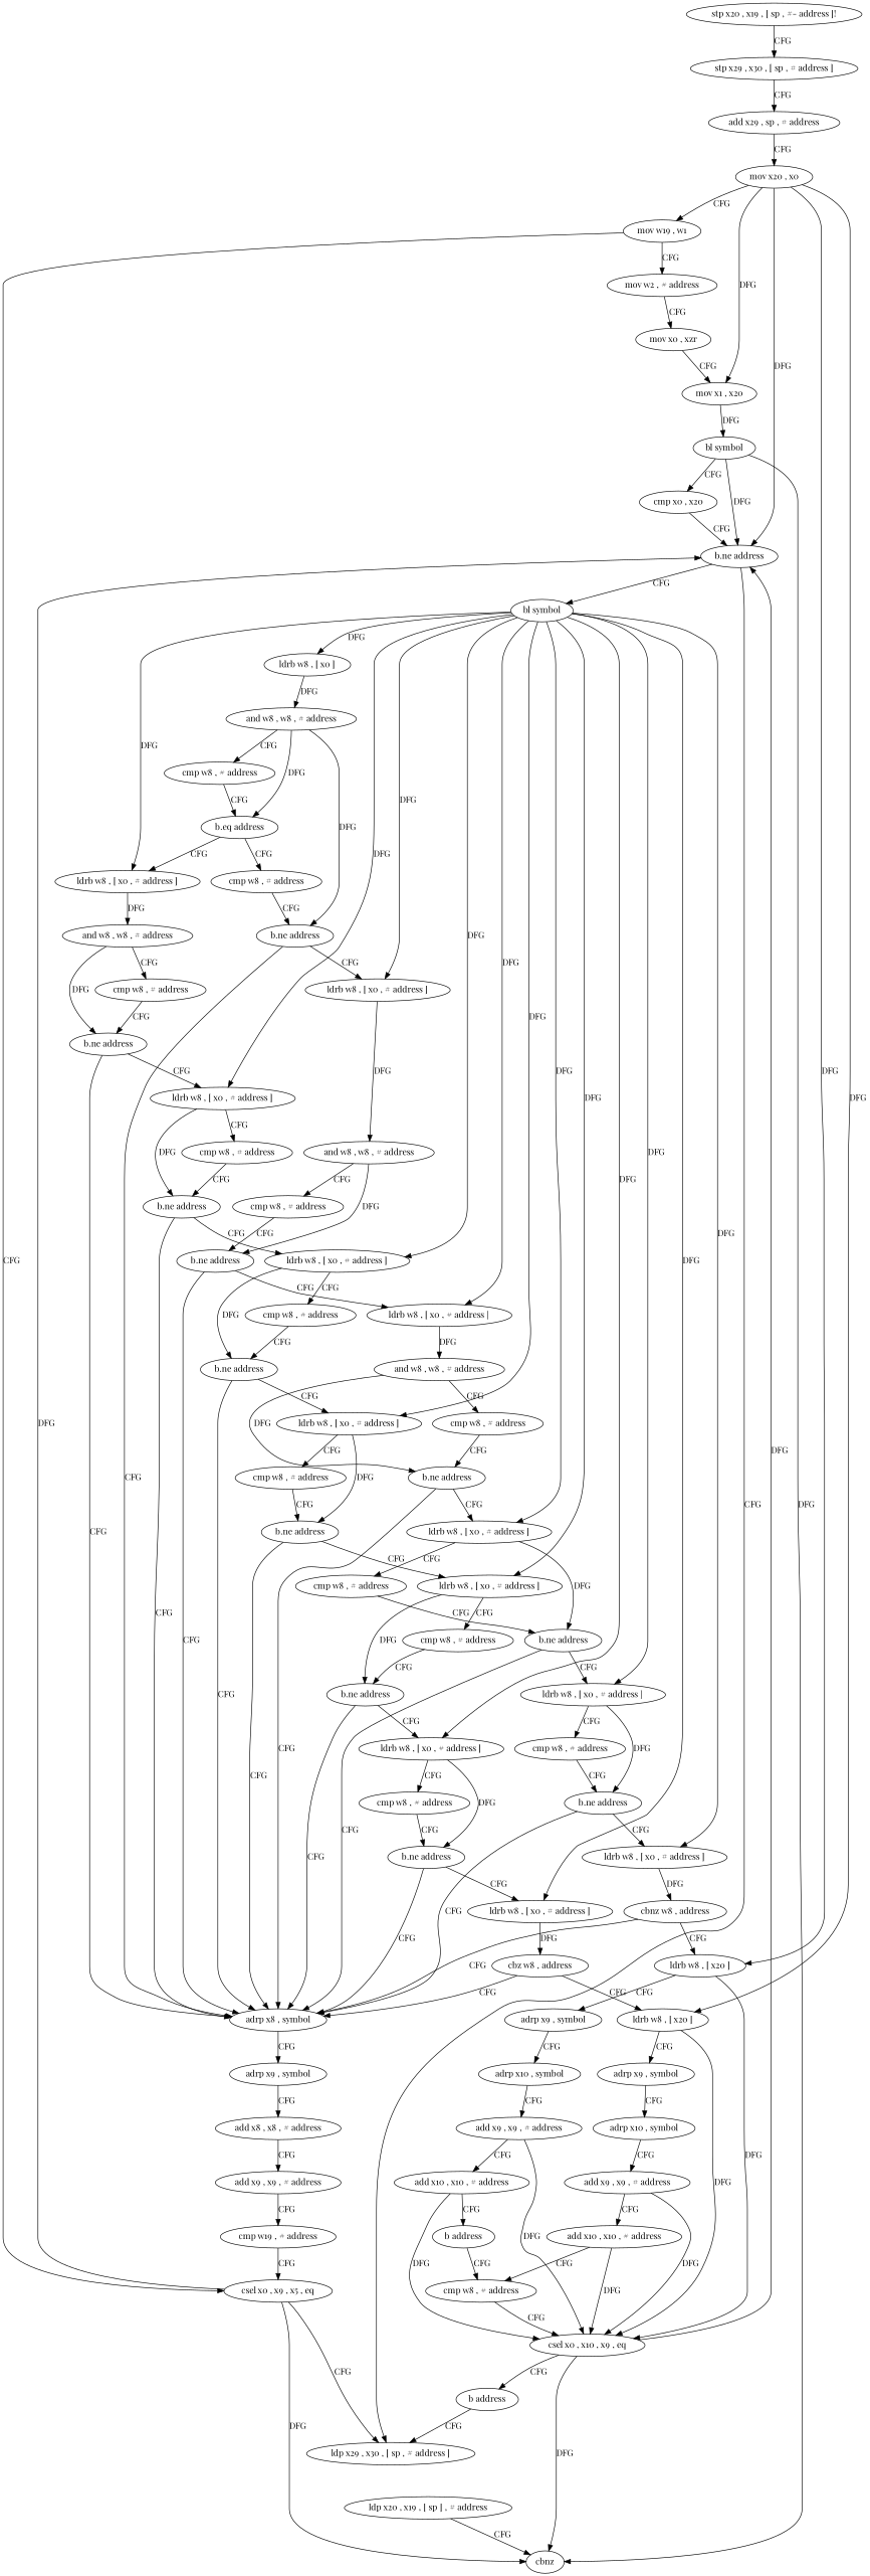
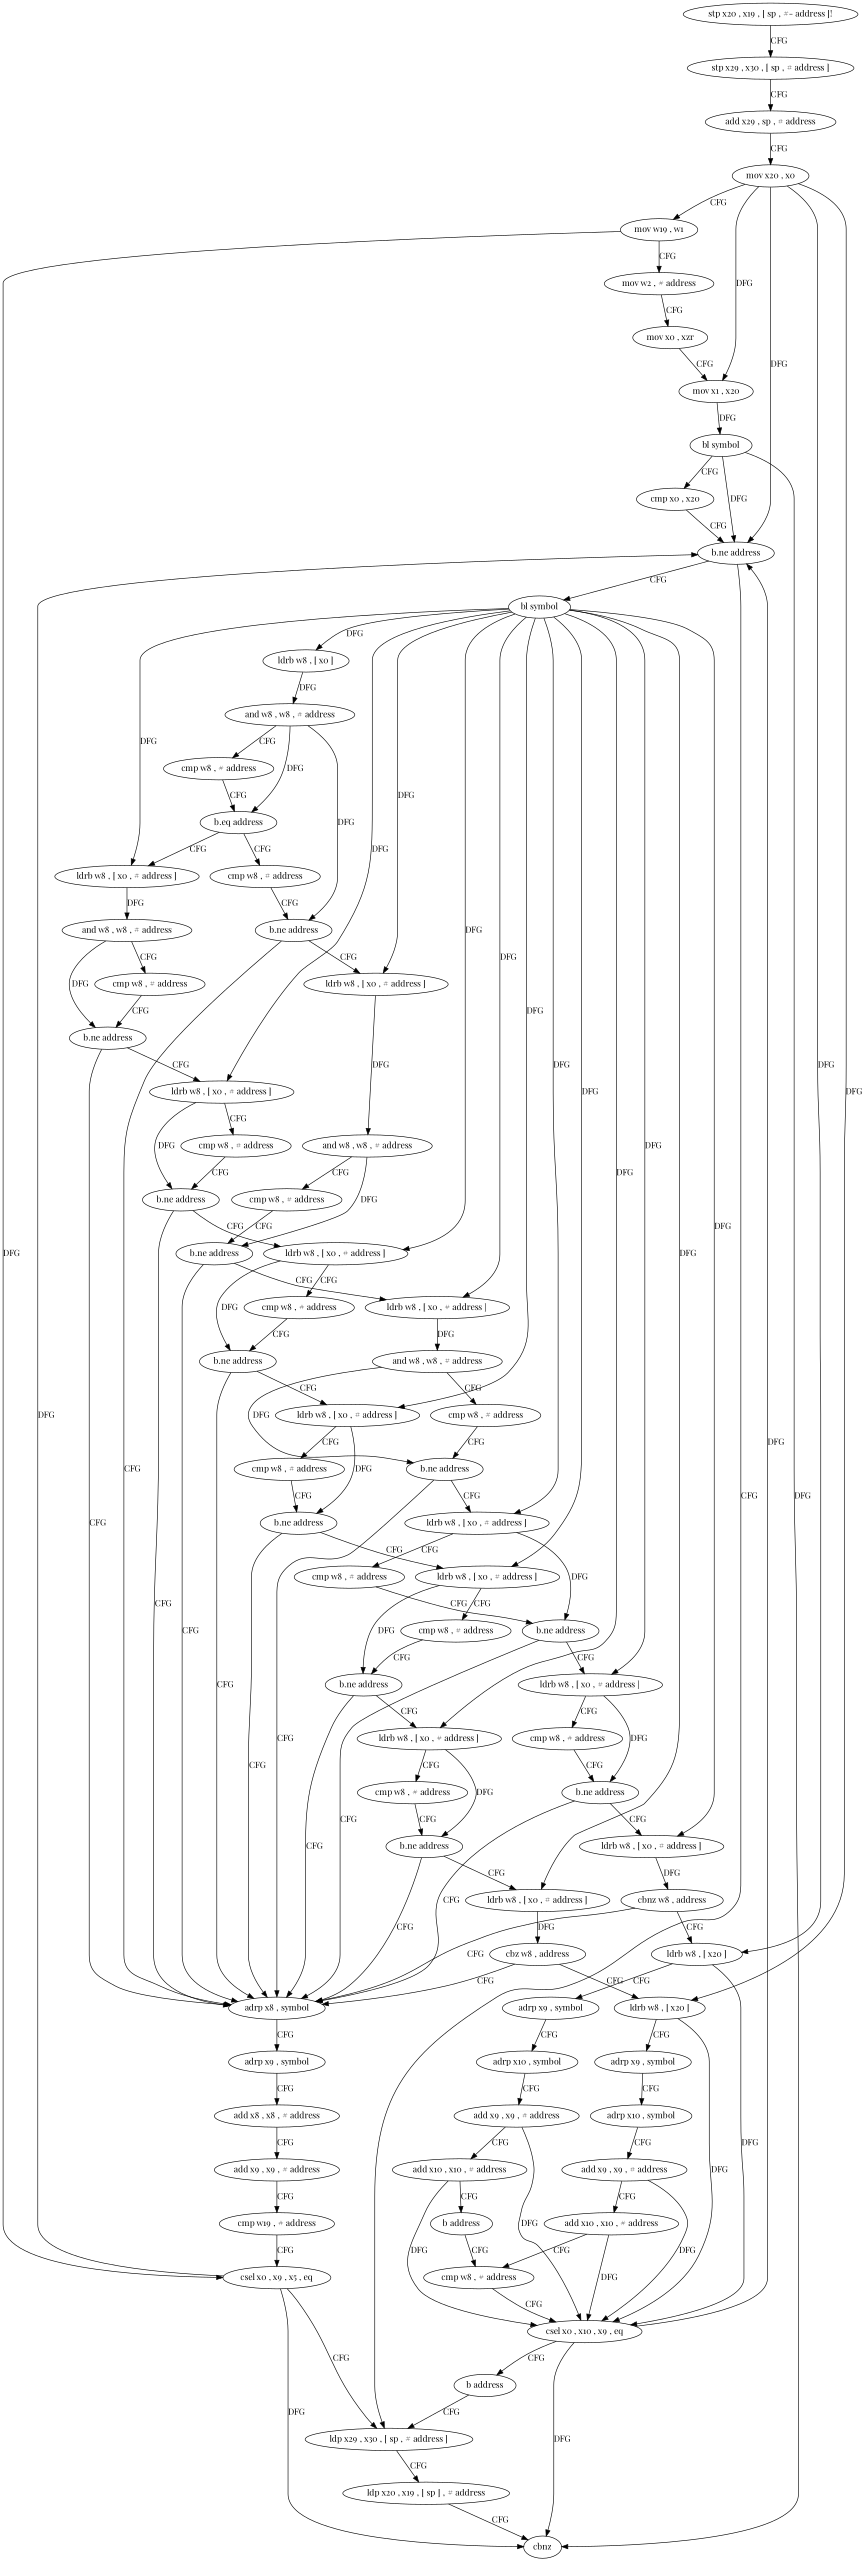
  digraph {
    fontname="Playfair Display"
    node [fontname="Playfair Display"]
    edge [fontname="Playfair Display"]
    n1 [label="stp x20 , x19 , [ sp , #- address ]!"]
    n2 [label="stp x29 , x30 , [ sp , # address ]"]
    n3 [label="add x29 , sp , # address"]
    n4 [label="mov x20 , x0"]
    n5 [label="mov w19 , w1"]
    n6 [label="mov x1 , x20"]
    n7 [label="b.ne address"]
    n8 [label="ldrb w8 , [ x20 ]"]
    n9 [label="ldrb w8 , [ x20 ]"]
    n10 [label="mov w2 , # address"]
    n11 [label="csel x0 , x9 , x5 , eq"]
    n12 [label="bl symbol"]
    n13 [label="ldp x29 , x30 , [ sp , # address ]"]
    n14 [label="bl symbol"]
    n15 [label="adrp x9 , symbol"]
    n16 [label="csel x0 , x10 , x9 , eq"]
    n17 [label="adrp x9 , symbol"]
    n18 [label="mov x0 , xzr"]
    n19 [label=cbnz]
    n20 [label="cmp x0 , x20"]
    n21 [label="ldp x20 , x19 , [ sp ] , # address"]
    n22 [label="ldrb w8 , [ x0 ]"]
    n23 [label="ldrb w8 , [ x0 , # address ]"]
    n24 [label="ldrb w8 , [ x0 , # address ]"]
    n25 [label="ldrb w8 , [ x0 , # address ]"]
    n26 [label="ldrb w8 , [ x0 , # address ]"]
    n27 [label="ldrb w8 , [ x0 , # address ]"]
    n28 [label="ldrb w8 , [ x0 , # address ]"]
    n29 [label="ldrb w8 , [ x0 , # address ]"]
    n30 [label="ldrb w8 , [ x0 , # address ]"]
    n31 [label="ldrb w8 , [ x0 , # address ]"]
    n32 [label="ldrb w8 , [ x0 , # address ]"]
    n33 [label="ldrb w8 , [ x0 , # address ]"]
    n34 [label="ldrb w8 , [ x0 , # address ]"]
    n35 [label="and w8 , w8 , # address"]
    n36 [label="and w8 , w8 , # address"]
    n37 [label="cmp w8 , # address"]
    n38 [label="b.ne address"]
    n39 [label="and w8 , w8 , # address"]
    n40 [label="cmp w8 , # address"]
    n41 [label="b.ne address"]
    n42 [label="and w8 , w8 , # address"]
    n43 [label="cmp w8 , # address"]
    n44 [label="b.ne address"]
    n45 [label="cmp w8 , # address"]
    n46 [label="b.ne address"]
    n47 [label="cmp w8 , # address"]
    n48 [label="b.ne address"]
    n49 [label="cmp w8 , # address"]
    n50 [label="b.ne address"]
    n51 [label="cmp w8 , # address"]
    n52 [label="b.ne address"]
    n53 [label="cbnz w8 , address"]
    n54 [label="cbz w8 , address"]
    n55 [label="cmp w8 , # address"]
    n56 [label="b.eq address"]
    n57 [label="b.ne address"]
    n58 [label="cmp w8 , # address"]
    n59 [label="adrp x8 , symbol"]
    n60 [label="cmp w8 , # address"]
    n61 [label="b.ne address"]
    n62 [label="adrp x9 , symbol"]
    n63 [label="add x8 , x8 , # address"]
    n64 [label="cmp w8 , # address"]
    n65 [label="b.ne address"]
    n66 [label="add x9 , x9 , # address"]
    n67 [label="cmp w19 , # address"]
    n68 [label="cmp w8 , # address"]
    n69 [label="b.ne address"]
    n70 [label="adrp x10 , symbol"]
    n71 [label="b address"]
    n72 [label="adrp x10 , symbol"]
    n73 [label="add x9 , x9 , # address"]
    n74 [label="add x10 , x10 , # address"]
    n75 [label="b address"]
    n76 [label="cmp w8 , # address"]
    n77 [label="add x9 , x9 , # address"]
    n78 [label="add x10 , x10 , # address"]
    n1 -> n2 [label=CFG]
    n2 -> n3 [label=CFG]
    n3 -> n4 [label=CFG]
    n4 -> n5 [label=CFG]
    n4 -> n6 [label=DFG]
    n4 -> n7 [label=DFG]
    n4 -> n8 [label=DFG]
    n4 -> n9 [label=DFG]
    n5 -> n10 [label=CFG]
-   n5 -> n11 [label=CFG]
+   n5 -> n11 [label=DFG]
    n6 -> n12 [label=DFG]
    n7 -> n13 [label=CFG]
    n7 -> n14 [label=CFG]
    n8 -> n15 [label=CFG]
    n8 -> n16 [label=DFG]
    n9 -> n16 [label=DFG]
    n9 -> n17 [label=CFG]
    n10 -> n18 [label=CFG]
    n11 -> n7 [label=DFG]
    n11 -> n13 [label=CFG]
    n11 -> n19 [label=DFG]
    n12 -> n7 [label=DFG]
    n12 -> n19 [label=DFG]
    n12 -> n20 [label=CFG]
+   n13 -> n21 [label=CFG]
    n14 -> n22 [label=DFG]
    n14 -> n23 [label=DFG]
    n14 -> n24 [label=DFG]
    n14 -> n25 [label=DFG]
    n14 -> n26 [label=DFG]
    n14 -> n27 [label=DFG]
    n14 -> n28 [label=DFG]
    n14 -> n29 [label=DFG]
    n14 -> n30 [label=DFG]
    n14 -> n31 [label=DFG]
    n14 -> n32 [label=DFG]
    n14 -> n33 [label=DFG]
    n14 -> n34 [label=DFG]
    n15 -> n70 [label=CFG]
    n16 -> n7 [label=DFG]
    n16 -> n19 [label=DFG]
    n16 -> n71 [label=CFG]
    n17 -> n72 [label=CFG]
    n18 -> n6 [label=CFG]
    n20 -> n7 [label=CFG]
    n21 -> n19 [label=CFG]
    n22 -> n35 [label=DFG]
    n23 -> n36 [label=DFG]
    n24 -> n37 [label=CFG]
    n24 -> n38 [label=DFG]
    n25 -> n39 [label=DFG]
    n26 -> n40 [label=CFG]
    n26 -> n41 [label=DFG]
    n27 -> n42 [label=DFG]
    n28 -> n43 [label=CFG]
    n28 -> n44 [label=DFG]
    n29 -> n45 [label=CFG]
    n29 -> n46 [label=DFG]
    n30 -> n47 [label=CFG]
    n30 -> n48 [label=DFG]
    n31 -> n49 [label=CFG]
    n31 -> n50 [label=DFG]
    n32 -> n51 [label=CFG]
    n32 -> n52 [label=DFG]
    n33 -> n53 [label=DFG]
    n34 -> n54 [label=DFG]
    n35 -> n55 [label=CFG]
    n35 -> n56 [label=DFG]
    n35 -> n57 [label=DFG]
    n36 -> n60 [label=CFG]
    n36 -> n61 [label=DFG]
    n37 -> n38 [label=CFG]
    n38 -> n26 [label=CFG]
    n38 -> n59 [label=CFG]
    n39 -> n64 [label=CFG]
    n39 -> n65 [label=DFG]
    n40 -> n41 [label=CFG]
    n41 -> n28 [label=CFG]
    n41 -> n59 [label=CFG]
    n42 -> n68 [label=CFG]
    n42 -> n69 [label=DFG]
    n43 -> n44 [label=CFG]
    n44 -> n30 [label=CFG]
    n44 -> n59 [label=CFG]
    n45 -> n46 [label=CFG]
    n46 -> n31 [label=CFG]
    n46 -> n59 [label=CFG]
    n47 -> n48 [label=CFG]
    n48 -> n32 [label=CFG]
    n48 -> n59 [label=CFG]
    n49 -> n50 [label=CFG]
    n50 -> n33 [label=CFG]
    n50 -> n59 [label=CFG]
    n51 -> n52 [label=CFG]
    n52 -> n34 [label=CFG]
    n52 -> n59 [label=CFG]
    n53 -> n8 [label=CFG]
    n53 -> n59 [label=CFG]
    n54 -> n9 [label=CFG]
    n54 -> n59 [label=CFG]
    n55 -> n56 [label=CFG]
    n56 -> n23 [label=CFG]
    n56 -> n58 [label=CFG]
    n57 -> n25 [label=CFG]
    n57 -> n59 [label=CFG]
    n58 -> n57 [label=CFG]
    n59 -> n62 [label=CFG]
    n60 -> n61 [label=CFG]
    n61 -> n24 [label=CFG]
    n61 -> n59 [label=CFG]
    n62 -> n63 [label=CFG]
    n63 -> n66 [label=CFG]
    n64 -> n65 [label=CFG]
    n65 -> n27 [label=CFG]
    n65 -> n59 [label=CFG]
    n66 -> n67 [label=CFG]
    n67 -> n11 [label=CFG]
    n68 -> n69 [label=CFG]
    n69 -> n29 [label=CFG]
    n69 -> n59 [label=CFG]
    n70 -> n73 [label=CFG]
    n71 -> n13 [label=CFG]
    n72 -> n77 [label=CFG]
    n73 -> n16 [label=DFG]
    n73 -> n74 [label=CFG]
    n74 -> n16 [label=DFG]
    n74 -> n75 [label=CFG]
    n75 -> n76 [label=CFG]
    n76 -> n16 [label=CFG]
    n77 -> n16 [label=DFG]
    n77 -> n78 [label=CFG]
    n78 -> n16 [label=DFG]
    n78 -> n76 [label=CFG]
  }
